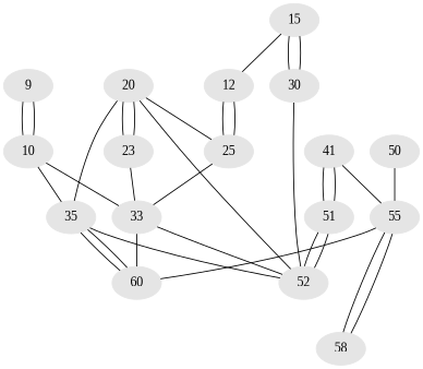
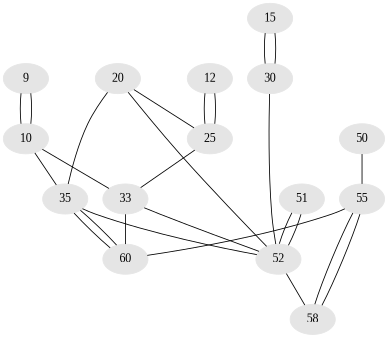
  graph {
    fontname="Liberation Serif"
    node [color=gray90 fontname="Liberation Serif" style=filled]
    edge [fontname="Liberation Serif"]
    10 [super="+5"]
    9
    33 [super="+28+29+24"]
    35 [super="+2"]
-   23 [super="+21"]
    52 [super="+45+37"]
    60 [super="+54+48+34+47"]
    n8 [label=12]
    15
    30 [super="+12"]
    25 [super="+19+17"]
    20 [super="+7+18+14"]
    58 [super="+57"]
    51 [super="+46+40"]
-   41
    55 [super="+53+49"]
    50
    10 -- 33 [weight=2]
    10 -- 35
    9 -- 10 [weight=2]
    9 -- 10
    33 -- 52
    33 -- 60 [weight=3]
    35 -- 52 [weight=2]
    35 -- 60 [weight=2]
    35 -- 60
-   23 -- 33 [weight=2]
+   52 -- 58 [weight=2]
    n8 -- 25 [weight=2]
    n8 -- 25
-   15 -- n8
    15 -- 30 [weight=2]
    15 -- 30
    30 -- 52 [weight=2]
    25 -- 33
    20 -- 35
-   20 -- 23 [weight=2]
-   20 -- 23
    20 -- 52
    20 -- 25 [weight=2]
    51 -- 52 [weight=3]
    51 -- 52
-   41 -- 51 [weight=2]
-   41 -- 51
-   41 -- 55
    55 -- 60 [weight=3]
    55 -- 58
    55 -- 58
    50 -- 55 [weight=3]
  }
